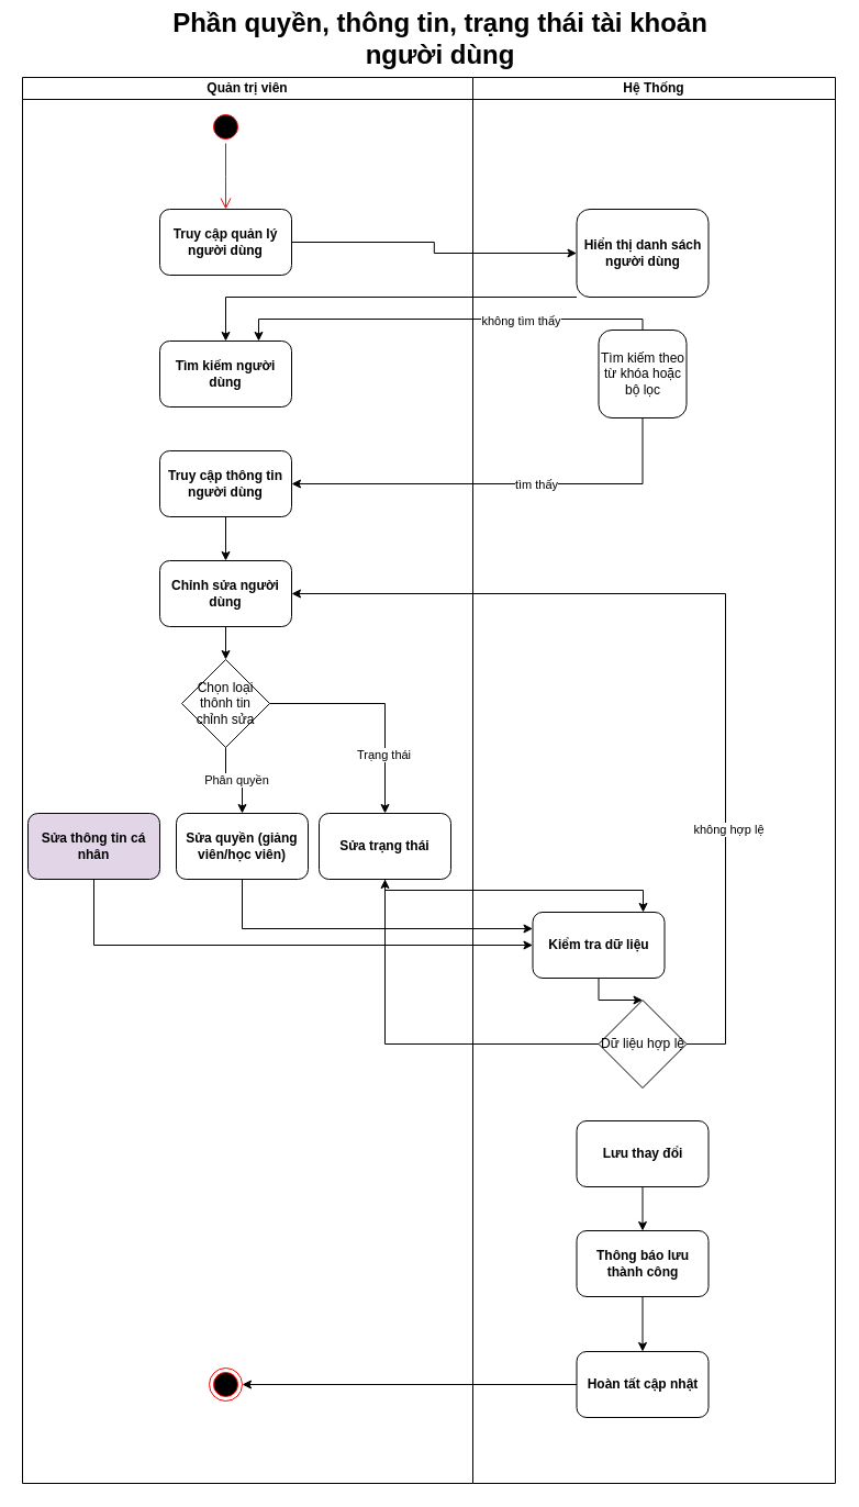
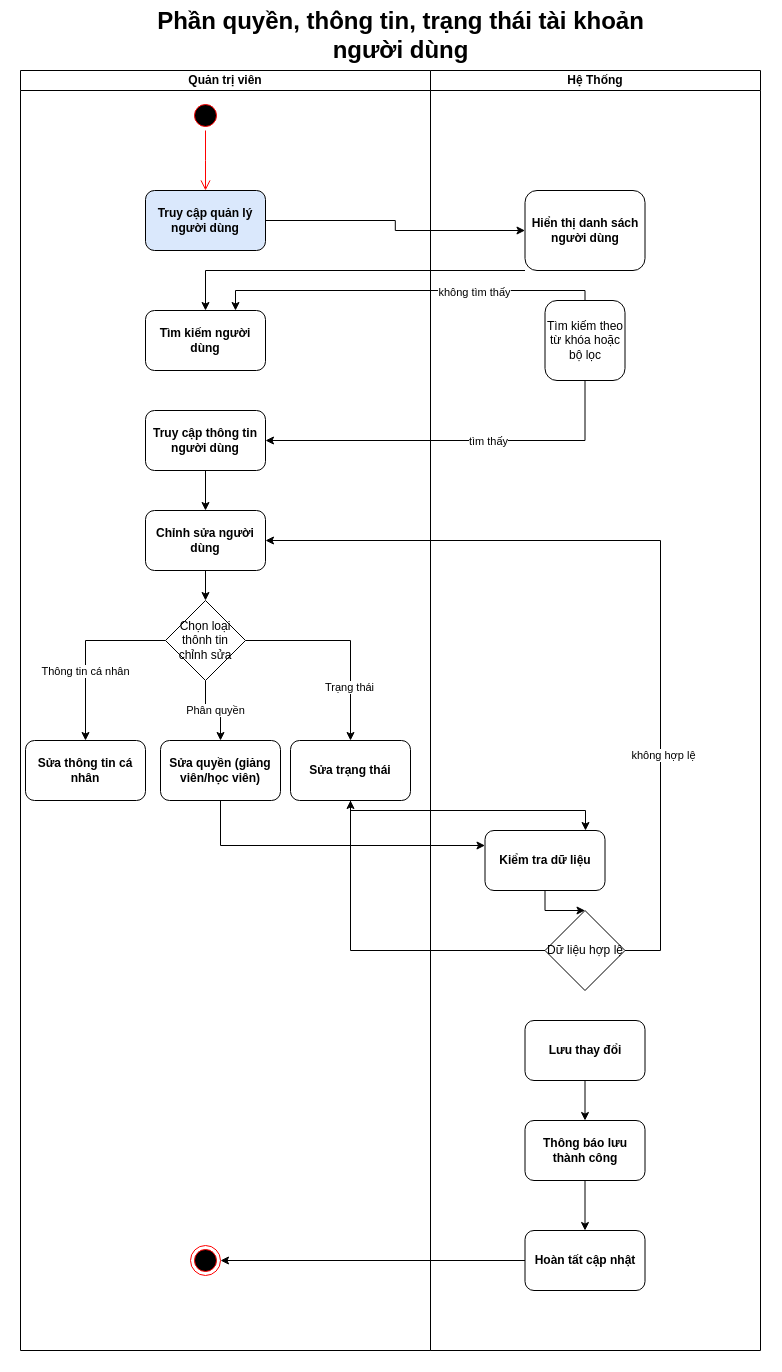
  <mxCell id="0" />
  <mxCell id="1" parent="0" />
  <mxCell id="2" value="Quản trị viên" style="swimlane;startSize=20;whiteSpace=wrap;html=1;fontStyle=1" parent="1" vertex="1"><mxGeometry x="20" y="70" width="410" height="1280" as="geometry" /></mxCell>
  <mxCell id="3" value="" style="ellipse;html=1;shape=startState;fillColor=#000000;strokeColor=#ff0000;fontStyle=1" parent="2" vertex="1"><mxGeometry x="170" y="30" width="30" height="30" as="geometry" /></mxCell>
  <mxCell id="4" value="" style="edgeStyle=orthogonalEdgeStyle;html=1;verticalAlign=bottom;endArrow=open;endSize=8;strokeColor=#ff0000;rounded=0;fontStyle=1" parent="2" source="3" edge="1"><mxGeometry relative="1" as="geometry"><mxPoint x="185" y="120" as="targetPoint" /></mxGeometry></mxCell>
  <mxCell id="5" value="Tìm kiếm người dùng" style="rounded=1;whiteSpace=wrap;html=1;fontStyle=1" parent="2" vertex="1"><mxGeometry x="125" y="240" width="120" height="60" as="geometry" /></mxCell>
  <mxCell id="6" style="edgeStyle=orthogonalEdgeStyle;rounded=0;orthogonalLoop=1;jettySize=auto;html=1;" parent="2" source="7" target="9" edge="1"><mxGeometry relative="1" as="geometry" /></mxCell>
  <mxCell id="7" value="Truy cập thông tin người dùng" style="rounded=1;whiteSpace=wrap;html=1;fontStyle=1" parent="2" vertex="1"><mxGeometry x="125" y="340" width="120" height="60" as="geometry" /></mxCell>
  <mxCell id="8" style="edgeStyle=orthogonalEdgeStyle;rounded=0;orthogonalLoop=1;jettySize=auto;html=1;" parent="2" source="9" target="16" edge="1"><mxGeometry relative="1" as="geometry" /></mxCell>
  <mxCell id="9" value="Chỉnh sửa người dùng" style="rounded=1;whiteSpace=wrap;html=1;fontStyle=1" parent="2" vertex="1"><mxGeometry x="125" y="440" width="120" height="60" as="geometry" /></mxCell>
+ <mxCell id="10" style="edgeStyle=orthogonalEdgeStyle;rounded=0;orthogonalLoop=1;jettySize=auto;html=1;" parent="2" source="16" target="17" edge="1"><mxGeometry relative="1" as="geometry" /></mxCell>
+ <mxCell id="11" value="Thông tin cá nhân" style="edgeLabel;html=1;align=center;verticalAlign=middle;resizable=0;points=[];" parent="10" vertex="1" connectable="0"><mxGeometry x="-0.348" y="-2" relative="1" as="geometry"><mxPoint x="-22" y="32" as="offset" /></mxGeometry></mxCell>
  <mxCell id="12" style="edgeStyle=orthogonalEdgeStyle;rounded=0;orthogonalLoop=1;jettySize=auto;html=1;" parent="2" source="16" target="18" edge="1"><mxGeometry relative="1" as="geometry" /></mxCell>
  <mxCell id="13" value="Phân quyền" style="edgeLabel;html=1;align=center;verticalAlign=middle;resizable=0;points=[];" parent="12" vertex="1" connectable="0"><mxGeometry x="0.042" y="1" relative="1" as="geometry"><mxPoint as="offset" /></mxGeometry></mxCell>
  <mxCell id="14" style="edgeStyle=orthogonalEdgeStyle;rounded=0;orthogonalLoop=1;jettySize=auto;html=1;entryX=0.5;entryY=0;entryDx=0;entryDy=0;" parent="2" source="16" target="19" edge="1"><mxGeometry relative="1" as="geometry" /></mxCell>
  <mxCell id="15" value="Trạng thái" style="edgeLabel;html=1;align=center;verticalAlign=middle;resizable=0;points=[];" parent="14" vertex="1" connectable="0"><mxGeometry x="0.47" y="-2" relative="1" as="geometry"><mxPoint as="offset" /></mxGeometry></mxCell>
  <mxCell id="16" value="Chọn loại thônh tin chỉnh sửa" style="rhombus;whiteSpace=wrap;html=1;" parent="2" vertex="1"><mxGeometry x="145" y="530" width="80" height="80" as="geometry" /></mxCell>
- <mxCell id="17" value="Sửa thông tin cá nhân" style="rounded=1;whiteSpace=wrap;html=1;fontStyle=1;fillColor=#e1d5e7;" parent="2" vertex="1"><mxGeometry x="5" y="670" width="120" height="60" as="geometry" /></mxCell>
+ <mxCell id="17" value="Sửa thông tin cá nhân" style="rounded=1;whiteSpace=wrap;html=1;fontStyle=1" parent="2" vertex="1"><mxGeometry x="5" y="670" width="120" height="60" as="geometry" /></mxCell>
  <mxCell id="18" value="Sửa quyền (giảng viên/học viên)" style="rounded=1;whiteSpace=wrap;html=1;fontStyle=1" parent="2" vertex="1"><mxGeometry x="140" y="670" width="120" height="60" as="geometry" /></mxCell>
  <mxCell id="19" value="Sửa trạng thái" style="rounded=1;whiteSpace=wrap;html=1;fontStyle=1" parent="2" vertex="1"><mxGeometry x="270" y="670" width="120" height="60" as="geometry" /></mxCell>
  <mxCell id="20" value="" style="ellipse;html=1;shape=endState;fillColor=#000000;strokeColor=#ff0000;" parent="2" vertex="1"><mxGeometry x="170" y="1175" width="30" height="30" as="geometry" /></mxCell>
  <mxCell id="21" value="Hệ Thống" style="swimlane;startSize=20;whiteSpace=wrap;html=1;fontStyle=1" parent="1" vertex="1"><mxGeometry x="430" y="70" width="330" height="1280" as="geometry" /></mxCell>
  <mxCell id="22" value="Hiển thị danh sách người dùng" style="rounded=1;whiteSpace=wrap;html=1;fontStyle=1" parent="21" vertex="1"><mxGeometry x="94.5" y="120" width="120" height="80" as="geometry" /></mxCell>
  <mxCell id="23" value="Tìm kiếm theo từ khóa hoặc bộ lọc" style="whiteSpace=wrap;html=1;rounded=1;" parent="21" vertex="1"><mxGeometry x="114.5" y="230" width="80" height="80" as="geometry" /></mxCell>
  <mxCell id="24" style="edgeStyle=orthogonalEdgeStyle;rounded=0;orthogonalLoop=1;jettySize=auto;html=1;" parent="21" source="25" target="27" edge="1"><mxGeometry relative="1" as="geometry" /></mxCell>
  <mxCell id="25" value="Kiểm tra dữ liệu" style="rounded=1;whiteSpace=wrap;html=1;fontStyle=1" parent="21" vertex="1"><mxGeometry x="54.5" y="760" width="120" height="60" as="geometry" /></mxCell>
  <mxCell id="26" style="edgeStyle=orthogonalEdgeStyle;rounded=0;orthogonalLoop=1;jettySize=auto;html=1;" parent="21" source="27" target="19" edge="1"><mxGeometry relative="1" as="geometry" /></mxCell>
  <mxCell id="27" value="Dữ liệu hợp lệ" style="rhombus;whiteSpace=wrap;html=1;" parent="21" vertex="1"><mxGeometry x="114.5" y="840" width="80" height="80" as="geometry" /></mxCell>
  <mxCell id="28" style="edgeStyle=orthogonalEdgeStyle;rounded=0;orthogonalLoop=1;jettySize=auto;html=1;" parent="21" source="29" target="31" edge="1"><mxGeometry relative="1" as="geometry" /></mxCell>
  <mxCell id="29" value="Lưu thay đổi" style="rounded=1;whiteSpace=wrap;html=1;fontStyle=1" parent="21" vertex="1"><mxGeometry x="94.5" y="950" width="120" height="60" as="geometry" /></mxCell>
  <mxCell id="30" style="edgeStyle=orthogonalEdgeStyle;rounded=0;orthogonalLoop=1;jettySize=auto;html=1;" parent="21" source="31" target="32" edge="1"><mxGeometry relative="1" as="geometry" /></mxCell>
  <mxCell id="31" value="Thông báo lưu thành công" style="rounded=1;whiteSpace=wrap;html=1;fontStyle=1" parent="21" vertex="1"><mxGeometry x="94.5" y="1050" width="120" height="60" as="geometry" /></mxCell>
  <mxCell id="32" value="Hoàn tất cập nhật" style="rounded=1;whiteSpace=wrap;html=1;fontStyle=1" parent="21" vertex="1"><mxGeometry x="94.5" y="1160" width="120" height="60" as="geometry" /></mxCell>
  <mxCell id="33" value="&lt;span style=&quot;font-size: 24px;&quot;&gt;Phần quyền, thông tin, trạng thái tài khoản người dùng&lt;/span&gt;" style="text;html=1;align=center;verticalAlign=middle;whiteSpace=wrap;rounded=0;fontStyle=1" parent="1" vertex="1"><mxGeometry x="130" y="20" width="541" height="30" as="geometry" /></mxCell>
  <mxCell id="34" style="edgeStyle=orthogonalEdgeStyle;rounded=0;orthogonalLoop=1;jettySize=auto;html=1;" parent="1" source="35" target="22" edge="1"><mxGeometry relative="1" as="geometry" /></mxCell>
- <mxCell id="35" value="Truy cập quản lý người dùng" style="rounded=1;whiteSpace=wrap;html=1;fontStyle=1" parent="1" vertex="1"><mxGeometry x="145" y="190" width="120" height="60" as="geometry" /></mxCell>
+ <mxCell id="35" value="Truy cập quản lý người dùng" style="rounded=1;whiteSpace=wrap;html=1;fontStyle=1;fillColor=#dae8fc;" parent="1" vertex="1"><mxGeometry x="145" y="190" width="120" height="60" as="geometry" /></mxCell>
  <mxCell id="36" style="edgeStyle=orthogonalEdgeStyle;rounded=0;orthogonalLoop=1;jettySize=auto;html=1;" parent="1" source="22" target="5" edge="1"><mxGeometry relative="1" as="geometry"><Array as="points"><mxPoint x="566" y="270" /><mxPoint x="205" y="270" /></Array></mxGeometry></mxCell>
  <mxCell id="37" style="edgeStyle=orthogonalEdgeStyle;rounded=0;orthogonalLoop=1;jettySize=auto;html=1;entryX=0.75;entryY=0;entryDx=0;entryDy=0;" parent="1" source="23" target="5" edge="1"><mxGeometry relative="1" as="geometry"><Array as="points"><mxPoint x="585" y="290" /><mxPoint x="235" y="290" /></Array></mxGeometry></mxCell>
  <mxCell id="38" value="không tìm thấy" style="edgeLabel;html=1;align=center;verticalAlign=middle;resizable=0;points=[];" parent="37" vertex="1" connectable="0"><mxGeometry x="-0.359" y="1" relative="1" as="geometry"><mxPoint x="1" as="offset" /></mxGeometry></mxCell>
  <mxCell id="39" style="edgeStyle=orthogonalEdgeStyle;rounded=0;orthogonalLoop=1;jettySize=auto;html=1;entryX=1;entryY=0.5;entryDx=0;entryDy=0;" parent="1" source="23" target="7" edge="1"><mxGeometry relative="1" as="geometry"><Array as="points"><mxPoint x="585" y="440" /></Array></mxGeometry></mxCell>
  <mxCell id="40" value="tìm thấy" style="edgeLabel;html=1;align=center;verticalAlign=middle;resizable=0;points=[];" parent="39" vertex="1" connectable="0"><mxGeometry x="-0.165" y="3" relative="1" as="geometry"><mxPoint x="1" y="-3" as="offset" /></mxGeometry></mxCell>
- <mxCell id="41" style="edgeStyle=orthogonalEdgeStyle;rounded=0;orthogonalLoop=1;jettySize=auto;html=1;entryX=0;entryY=0.5;entryDx=0;entryDy=0;" parent="1" source="17" target="25" edge="1"><mxGeometry relative="1" as="geometry"><Array as="points"><mxPoint x="85" y="860" /></Array></mxGeometry></mxCell>
  <mxCell id="42" style="edgeStyle=orthogonalEdgeStyle;rounded=0;orthogonalLoop=1;jettySize=auto;html=1;entryX=0;entryY=0.25;entryDx=0;entryDy=0;" parent="1" source="18" target="25" edge="1"><mxGeometry relative="1" as="geometry"><Array as="points"><mxPoint x="220" y="845" /></Array></mxGeometry></mxCell>
  <mxCell id="43" style="edgeStyle=orthogonalEdgeStyle;rounded=0;orthogonalLoop=1;jettySize=auto;html=1;" parent="1" source="19" target="25" edge="1"><mxGeometry relative="1" as="geometry"><Array as="points"><mxPoint x="350" y="810" /><mxPoint x="585" y="810" /></Array></mxGeometry></mxCell>
  <mxCell id="44" style="edgeStyle=orthogonalEdgeStyle;rounded=0;orthogonalLoop=1;jettySize=auto;html=1;entryX=1;entryY=0.5;entryDx=0;entryDy=0;" parent="1" source="27" target="9" edge="1"><mxGeometry relative="1" as="geometry"><Array as="points"><mxPoint x="660" y="950" /><mxPoint x="660" y="540" /></Array></mxGeometry></mxCell>
  <mxCell id="45" value="không hợp lệ" style="edgeLabel;html=1;align=center;verticalAlign=middle;resizable=0;points=[];" parent="44" vertex="1" connectable="0"><mxGeometry x="-0.453" y="-2" relative="1" as="geometry"><mxPoint y="-1" as="offset" /></mxGeometry></mxCell>
  <mxCell id="46" style="edgeStyle=orthogonalEdgeStyle;rounded=0;orthogonalLoop=1;jettySize=auto;html=1;entryX=1;entryY=0.5;entryDx=0;entryDy=0;" parent="1" source="32" target="20" edge="1"><mxGeometry relative="1" as="geometry" /></mxCell>
